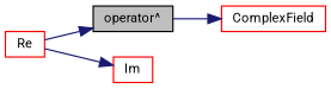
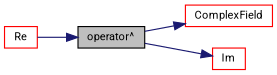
  digraph {
    fontname=Roboto
    rankdir=LR
    node [color=red fontname=Roboto fontsize=10 shape=record]
    edge [color=midnightblue fontname=Roboto fontsize=10 labelfontname=Helvetica labelfontsize=10 style=solid]
    n1 [color=black fillcolor=grey75 fontcolor=black height=0.2 label="operator^" style=filled width=0.4]
    n2 [height=0.2 label=ComplexField width=0.4]
    n3 [height=0.2 label=Im width=0.4]
    n4 [height=0.2 label=Re width=0.4]
    n1 -> n2
-   n4 -> n3
+   n1 -> n3
    n4 -> n1
  }
